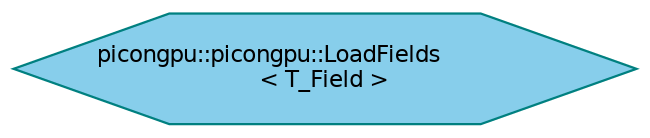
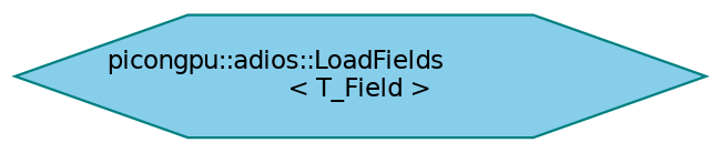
  digraph {
    rankdir=LR
-   n1 [color=teal fillcolor=skyblue fontname=Helvetica fontsize=10 height=0.2 label="picongpu::picongpu::LoadFields\l\< T_Field \>" shape=hexagon style=filled width=0.4]
+   n1 [color=teal fillcolor=skyblue fontname=Helvetica fontsize=10 height=0.2 label="picongpu::adios::LoadFields\l\< T_Field \>" shape=hexagon style=filled width=0.4]
  }
